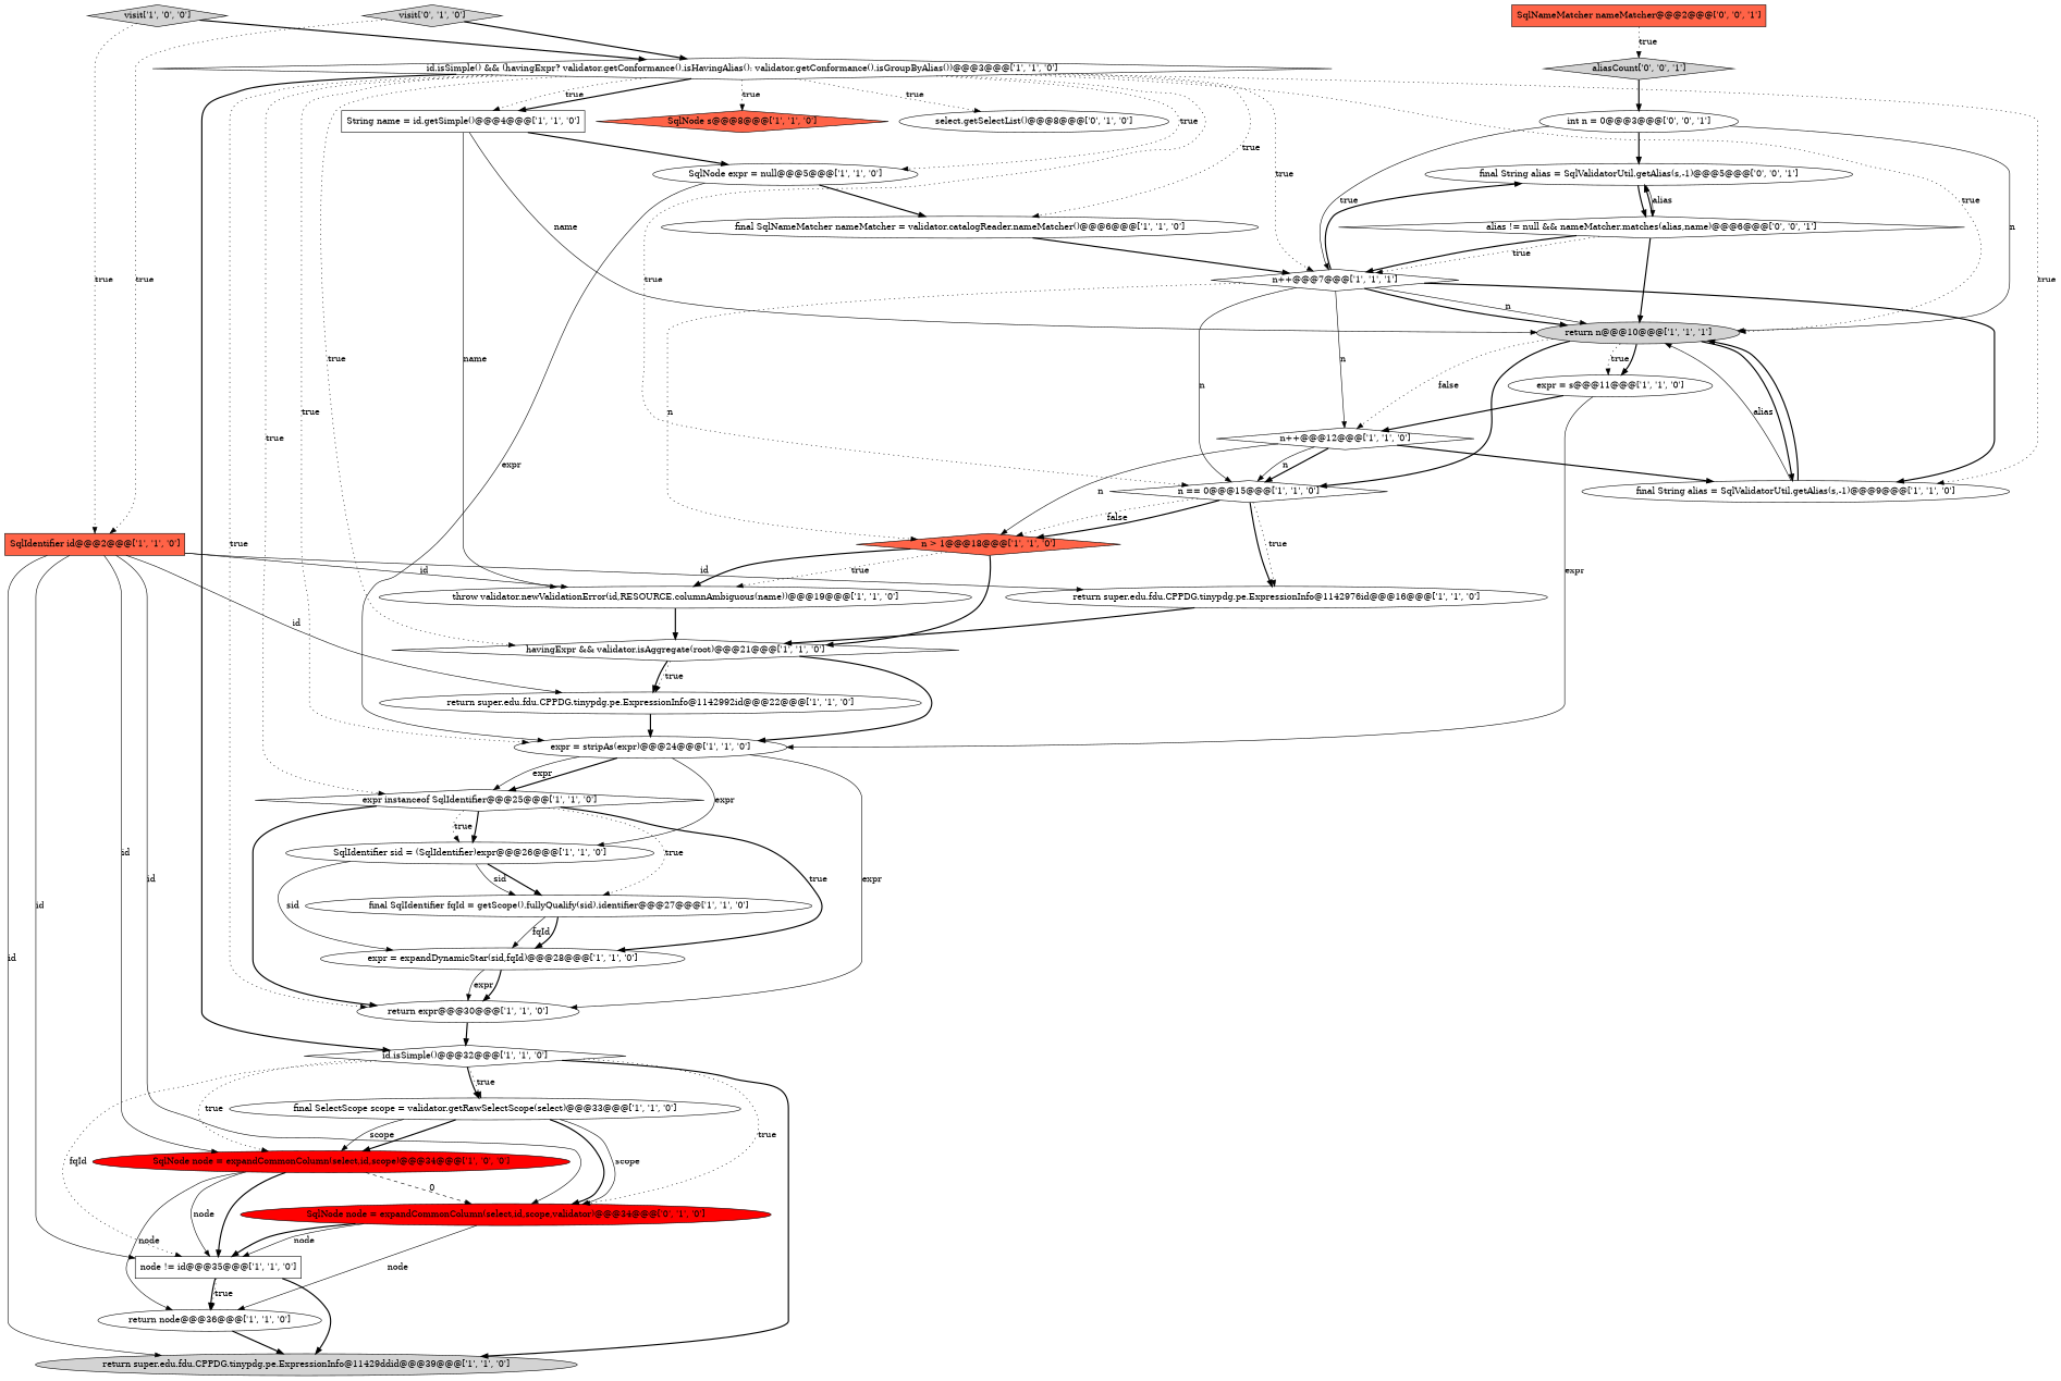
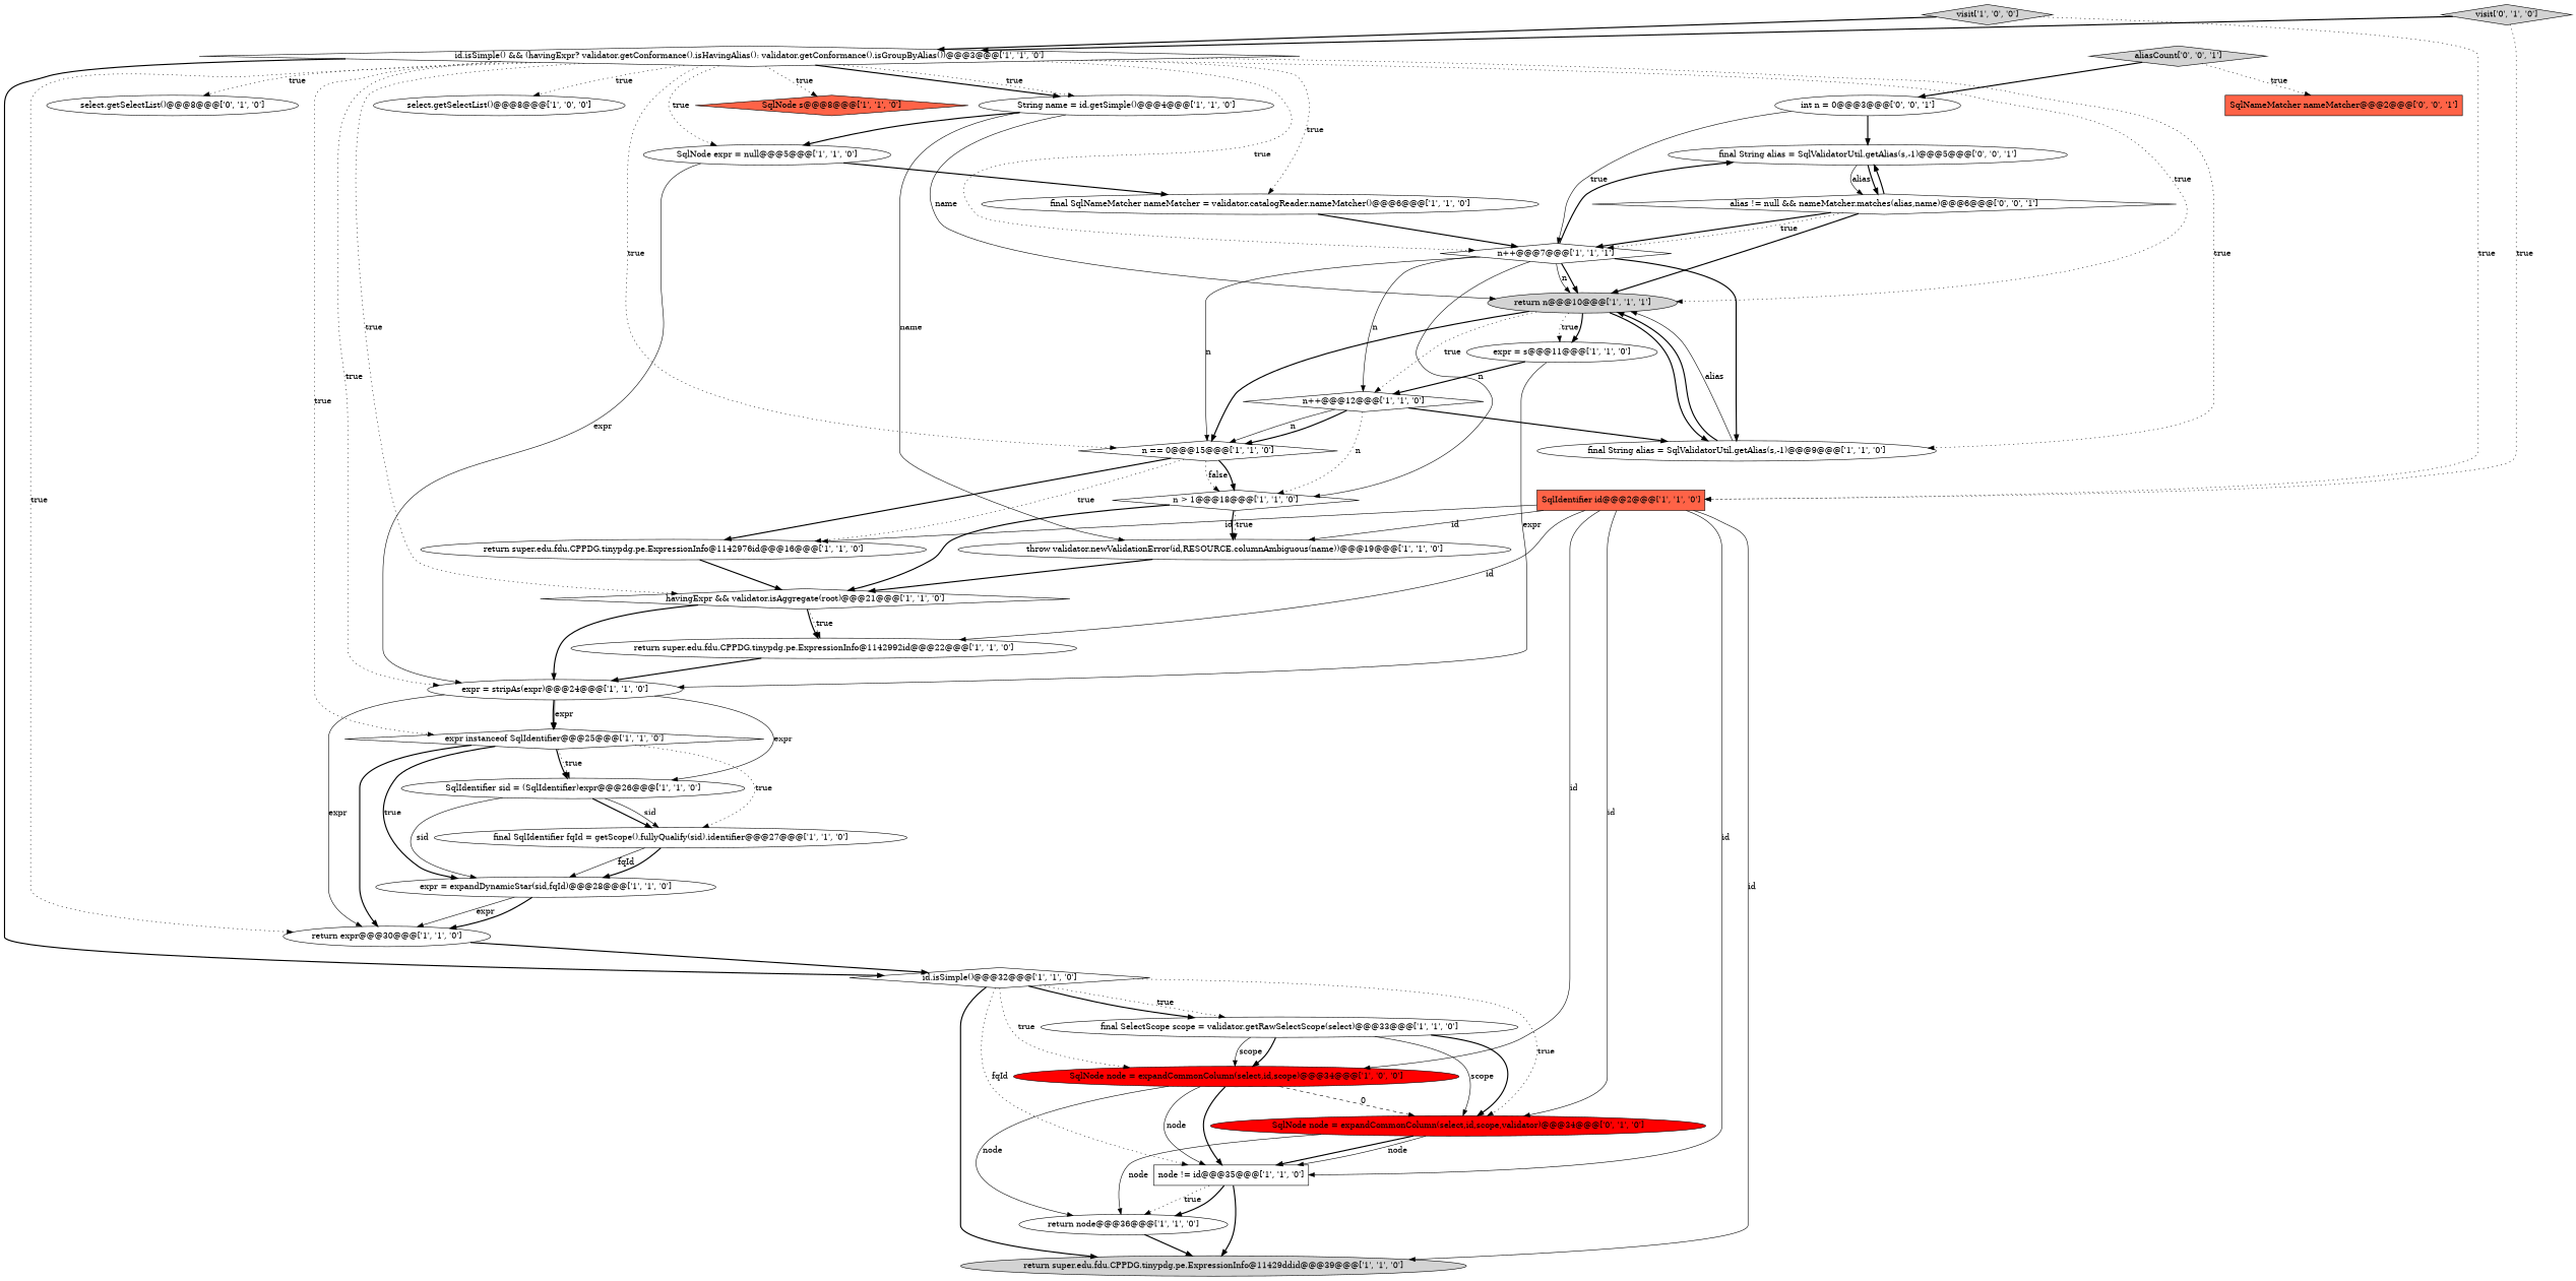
  digraph {
    node [fillcolor=white shape=ellipse style=filled]
    edge [style=bold]
    n1 [label="final String alias = SqlValidatorUtil.getAlias(s,-1)@@@5@@@['0', '0', '1']"]
    n2 [label="alias != null && nameMatcher.matches(alias,name)@@@6@@@['0', '0', '1']" shape=diamond]
    n3 [label="n++@@@7@@@['1', '1', '1']" shape=diamond]
    n4 [fillcolor=lightgray label="return n@@@10@@@['1', '1', '1']"]
    n5 [fillcolor=tomato label="SqlNode s@@@8@@@['1', '1', '0']" shape=diamond]
    n6 [label="final SqlNameMatcher nameMatcher = validator.catalogReader.nameMatcher()@@@6@@@['1', '1', '0']"]
    n7 [label="n == 0@@@15@@@['1', '1', '0']" shape=diamond]
    n8 [label="final String alias = SqlValidatorUtil.getAlias(s,-1)@@@9@@@['1', '1', '0']"]
    n9 [label="n++@@@12@@@['1', '1', '0']" shape=diamond]
-   n10 [fillcolor=tomato label="n > 1@@@18@@@['1', '1', '0']" shape=diamond]
+   n10 [label="n > 1@@@18@@@['1', '1', '0']" shape=diamond]
    n11 [fillcolor=lightgray label="visit['1', '0', '0']" shape=diamond]
    n12 [fillcolor=tomato label="SqlIdentifier id@@@2@@@['1', '1', '0']" shape=box]
    n13 [label="id.isSimple() && (havingExpr? validator.getConformance().isHavingAlias(): validator.getConformance().isGroupByAlias())@@@3@@@['1', '1', '0']" shape=diamond]
    n14 [label="node != id@@@35@@@['1', '1', '0']" shape=box]
    n15 [fillcolor=lightgray label="return super.edu.fdu.CPPDG.tinypdg.pe.ExpressionInfo@11429ddid@@@39@@@['1', '1', '0']"]
    n16 [fillcolor=red label="SqlNode node = expandCommonColumn(select,id,scope)@@@34@@@['1', '0', '0']"]
    n17 [fillcolor=red label="SqlNode node = expandCommonColumn(select,id,scope,validator)@@@34@@@['0', '1', '0']"]
    n18 [label="throw validator.newValidationError(id,RESOURCE.columnAmbiguous(name))@@@19@@@['1', '1', '0']"]
    n19 [label="return super.edu.fdu.CPPDG.tinypdg.pe.ExpressionInfo@1142976id@@@16@@@['1', '1', '0']"]
    n20 [label="return super.edu.fdu.CPPDG.tinypdg.pe.ExpressionInfo@1142992id@@@22@@@['1', '1', '0']"]
    n21 [label="select.getSelectList()@@@8@@@['0', '1', '0']"]
    n22 [label="expr instanceof SqlIdentifier@@@25@@@['1', '1', '0']" shape=diamond]
    n23 [label="return expr@@@30@@@['1', '1', '0']"]
    n24 [label="expr = stripAs(expr)@@@24@@@['1', '1', '0']"]
    n25 [label="havingExpr && validator.isAggregate(root)@@@21@@@['1', '1', '0']" shape=diamond]
+   n26 [label="select.getSelectList()@@@8@@@['1', '0', '0']"]
    n27 [label="id.isSimple()@@@32@@@['1', '1', '0']" shape=diamond]
-   n28 [label="String name = id.getSimple()@@@4@@@['1', '1', '0']" shape=box]
+   n28 [label="String name = id.getSimple()@@@4@@@['1', '1', '0']"]
    n29 [label="SqlNode expr = null@@@5@@@['1', '1', '0']"]
    n30 [label="SqlIdentifier sid = (SqlIdentifier)expr@@@26@@@['1', '1', '0']"]
    n31 [label="expr = expandDynamicStar(sid,fqId)@@@28@@@['1', '1', '0']"]
    n32 [label="final SqlIdentifier fqId = getScope().fullyQualify(sid).identifier@@@27@@@['1', '1', '0']"]
    n33 [label="expr = s@@@11@@@['1', '1', '0']"]
    n34 [label="return node@@@36@@@['1', '1', '0']"]
    n35 [label="final SelectScope scope = validator.getRawSelectScope(select)@@@33@@@['1', '1', '0']"]
    n36 [fillcolor=lightgray label="visit['0', '1', '0']" shape=diamond]
    n37 [fillcolor=tomato label="SqlNameMatcher nameMatcher@@@2@@@['0', '0', '1']" shape=box]
    n38 [fillcolor=lightgray label="aliasCount['0', '0', '1']" shape=diamond]
    n39 [label="int n = 0@@@3@@@['0', '0', '1']"]
    n1 -> n2 [label=alias style=solid]
    n1 -> n2
    n2 -> n1
    n2 -> n3
    n2 -> n3 [label=true style=dotted]
    n2 -> n4
    n3 -> n1
    n3 -> n4 [label=n style=solid]
    n3 -> n4
    n3 -> n7 [label=n style=solid]
    n3 -> n8
    n3 -> n9 [label=n style=solid]
-   n3 -> n10 [label=n style=dotted]
+   n3 -> n10 [label=n style=solid]
    n4 -> n7
    n4 -> n8
-   n4 -> n9 [label=false style=dotted]
+   n4 -> n9 [label=true style=dotted]
    n4 -> n33 [label=true style=dotted]
    n4 -> n33
    n6 -> n3
    n7 -> n10 [label=false style=dotted]
    n7 -> n10
    n7 -> n19 [label=true style=dotted]
    n7 -> n19
    n8 -> n4 [label=alias style=solid]
    n8 -> n4
    n9 -> n7
    n9 -> n7 [label=n style=solid]
    n9 -> n8
-   n9 -> n10 [label=n style=solid]
+   n9 -> n10 [label=n style=dotted]
    n10 -> n18
    n10 -> n18 [label=true style=dotted]
    n10 -> n25
    n11 -> n12 [label=true style=dotted]
    n11 -> n13
    n12 -> n14 [label=id style=solid]
    n12 -> n15 [label=id style=solid]
    n12 -> n16 [label=id style=solid]
    n12 -> n17 [label=id style=solid]
    n12 -> n18 [label=id style=solid]
    n12 -> n19 [label=id style=solid]
    n12 -> n20 [label=id style=solid]
    n13 -> n3 [label=true style=dotted]
    n13 -> n4 [label=true style=dotted]
    n13 -> n5 [label=true style=dotted]
    n13 -> n6 [label=true style=dotted]
    n13 -> n7 [label=true style=dotted]
    n13 -> n8 [label=true style=dotted]
    n13 -> n21 [label=true style=dotted]
    n13 -> n22 [label=true style=dotted]
    n13 -> n23 [label=true style=dotted]
    n13 -> n24 [label=true style=dotted]
    n13 -> n25 [label=true style=dotted]
+   n13 -> n26 [label=true style=dotted]
    n13 -> n27
    n13 -> n28
    n13 -> n28 [label=true style=dotted]
    n13 -> n29 [label=true style=dotted]
    n14 -> n15
    n14 -> n34 [label=true style=dotted]
    n14 -> n34
    n16 -> n14 [label="node" style=solid]
    n16 -> n14
    n16 -> n17 [label=0 style=dashed]
    n16 -> n34 [label="node" style=solid]
    n17 -> n14
    n17 -> n14 [label="node" style=solid]
    n17 -> n34 [label="node" style=solid]
    n18 -> n25
    n19 -> n25
    n20 -> n24
    n22 -> n23
    n22 -> n30
    n22 -> n30 [label=true style=dotted]
    n22 -> n31 [label=true]
    n22 -> n32 [label=true style=dotted]
    n23 -> n27
    n24 -> n22
    n24 -> n22 [label=expr style=solid]
    n24 -> n23 [label=expr style=solid]
    n24 -> n30 [label=expr style=solid]
    n25 -> n20
    n25 -> n20 [label=true style=dotted]
    n25 -> n24
    n27 -> n14 [label=fqId style=dotted]
    n27 -> n15
    n27 -> n16 [label=true style=dotted]
    n27 -> n17 [label=true style=dotted]
    n27 -> n35 [label=true style=dotted]
    n27 -> n35
    n28 -> n4 [label=name style=solid]
    n28 -> n18 [label=name style=solid]
    n28 -> n29
    n29 -> n6
    n29 -> n24 [label=expr style=solid]
    n30 -> n31 [label=sid style=solid]
    n30 -> n32
    n30 -> n32 [label=sid style=solid]
    n31 -> n23 [label=expr style=solid]
    n31 -> n23
    n32 -> n31 [label=fqId style=solid]
    n32 -> n31
    n33 -> n9
    n33 -> n24 [label=expr style=solid]
    n34 -> n15
    n35 -> n16
    n35 -> n16 [label=scope style=solid]
    n35 -> n17
    n35 -> n17 [label=scope style=solid]
    n36 -> n12 [label=true style=dotted]
    n36 -> n13
-   n37 -> n38 [label=true style=dotted]
+   n38 -> n37 [label=true style=dotted]
    n38 -> n39
    n39 -> n1
    n39 -> n3 [label=true style=solid]
-   n39 -> n4 [label=n style=solid]
  }
